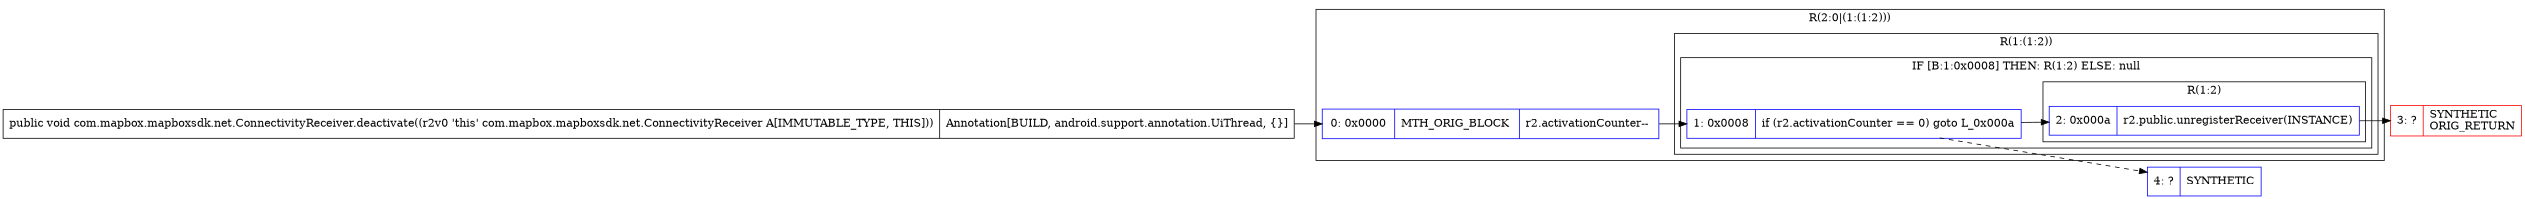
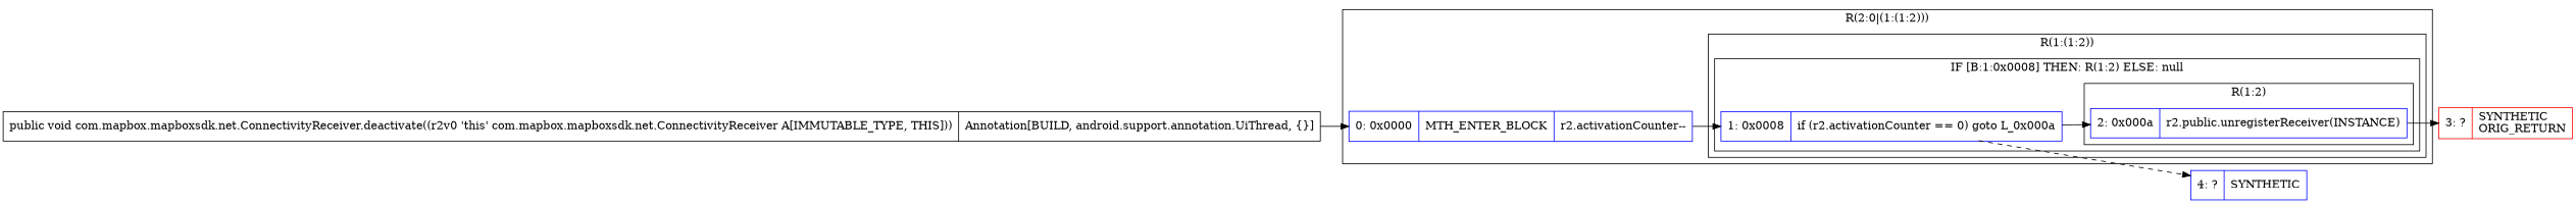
  digraph {
    rankdir=LR
    node [color=blue shape=record]
    n1 [label="{2\:\ 0x000a|r2.public.unregisterReceiver(INSTANCE)\l}"]
    n2 [label="{1\:\ 0x0008|if (r2.activationCounter == 0) goto L_0x000a\l}"]
-   n3 [label="{0\:\ 0x0000|MTH_ORIG_BLOCK\l|r2.activationCounter\-\-\l}"]
+   n3 [label="{0\:\ 0x0000|MTH_ENTER_BLOCK\l|r2.activationCounter\-\-\l}"]
    n4 [color=red label="{3\:\ ?|SYNTHETIC\lORIG_RETURN\l}"]
    n5 [label="{4\:\ ?|SYNTHETIC\l}"]
    n6 [label="{public void com.mapbox.mapboxsdk.net.ConnectivityReceiver.deactivate((r2v0 'this' com.mapbox.mapboxsdk.net.ConnectivityReceiver A[IMMUTABLE_TYPE, THIS]))  | Annotation[BUILD, android.support.annotation.UiThread, \{\}]\l}" color=""]
    subgraph cluster_1 {
      label="R(2:0|(1:(1:2)))"
      n3
      subgraph cluster_2 {
        label="R(1:(1:2))"
        subgraph cluster_3 {
          label="IF [B:1:0x0008] THEN: R(1:2) ELSE: null"
          n2
          subgraph cluster_4 {
            label="R(1:2)"
            n1
          }
        }
      }
    }
    n1 -> n4
    n2 -> n1
    n2 -> n5 [style=dashed]
    n3 -> n2
    n6 -> n3
  }
